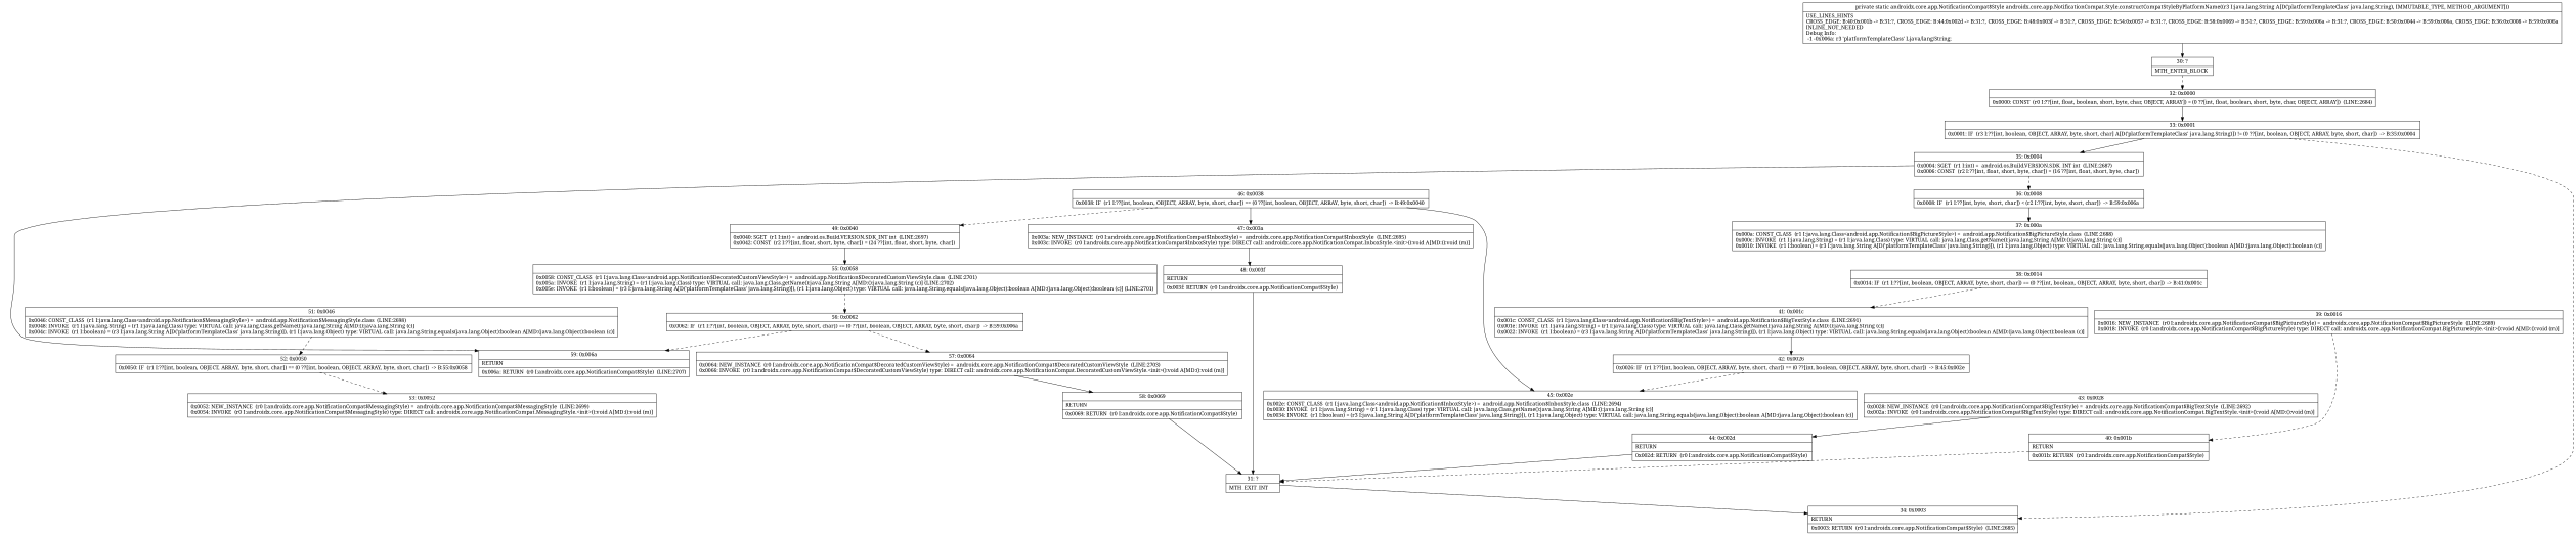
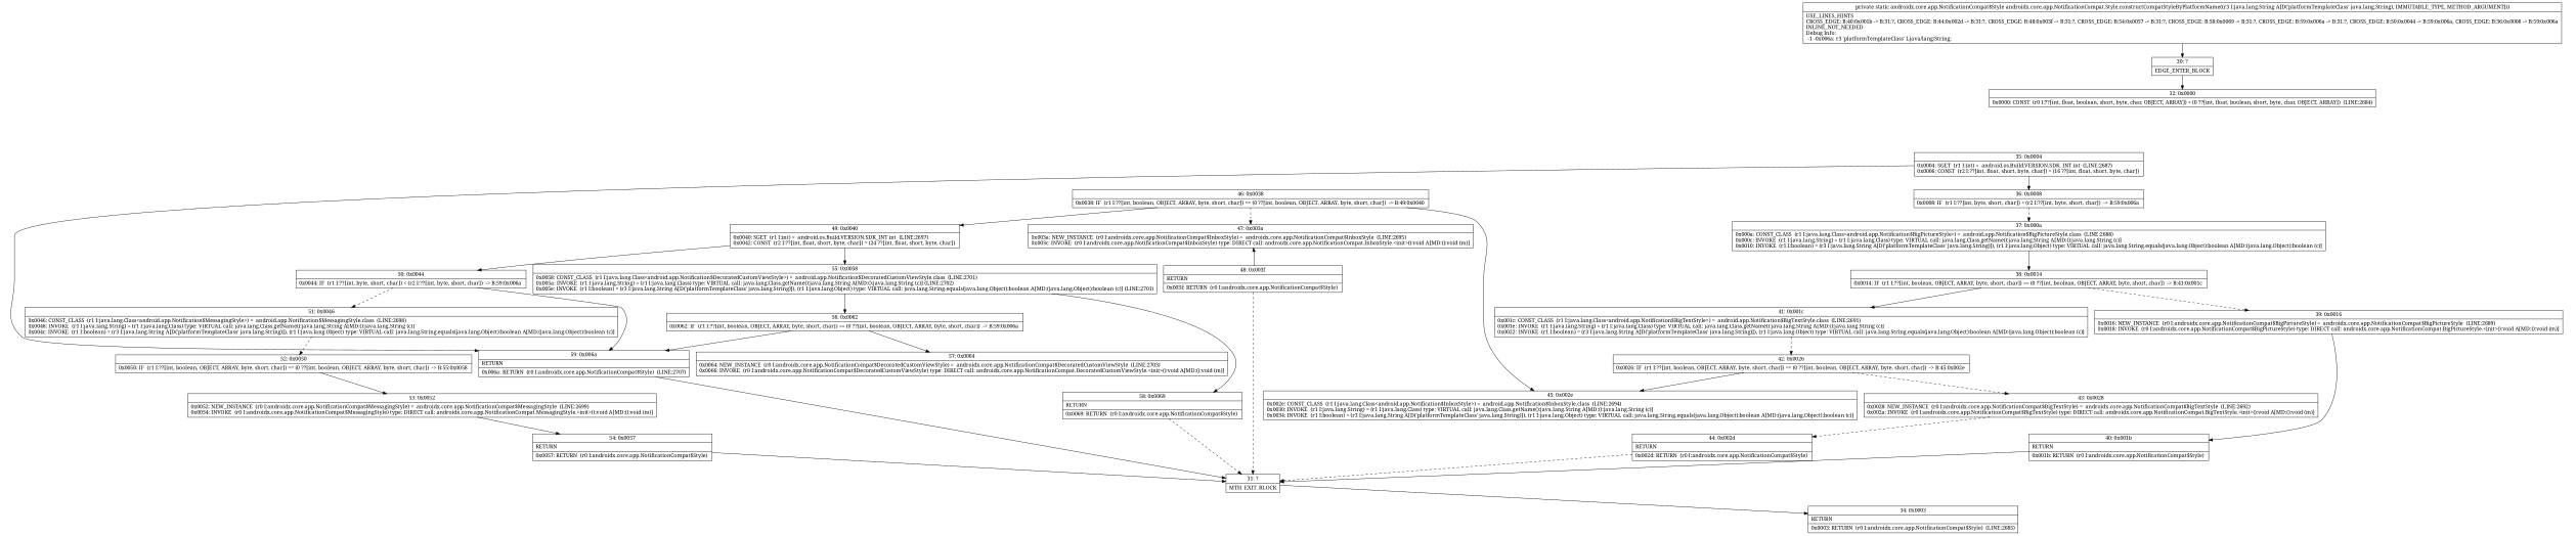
  digraph {
    fontname="Noto Serif"
    node [fontname="Noto Serif" shape=record]
    edge [fontname="Noto Serif"]
-   n1 [label="{30\:\ ?|MTH_ENTER_BLOCK\l}"]
+   n1 [label="{30\:\ ?|EDGE_ENTER_BLOCK\l}"]
    n2 [label="{32\:\ 0x0000|0x0000: CONST  (r0 I:??[int, float, boolean, short, byte, char, OBJECT, ARRAY]) = (0 ??[int, float, boolean, short, byte, char, OBJECT, ARRAY])  (LINE:2684)\l}"]
-   n3 [label="{33\:\ 0x0001|0x0001: IF  (r3 I:??[int, boolean, OBJECT, ARRAY, byte, short, char] A[D('platformTemplateClass' java.lang.String)]) != (0 ??[int, boolean, OBJECT, ARRAY, byte, short, char])  \-\> B:35:0x0004 \l}"]
    n4 [label="{34\:\ 0x0003|RETURN\l|0x0003: RETURN  (r0 I:androidx.core.app.NotificationCompat$Style)  (LINE:2685)\l}"]
    n5 [label="{35\:\ 0x0004|0x0004: SGET  (r1 I:int) =  android.os.Build.VERSION.SDK_INT int  (LINE:2687)\l0x0006: CONST  (r2 I:??[int, float, short, byte, char]) = (16 ??[int, float, short, byte, char]) \l}"]
    n6 [label="{36\:\ 0x0008|0x0008: IF  (r1 I:??[int, byte, short, char]) \< (r2 I:??[int, byte, short, char])  \-\> B:59:0x006a \l}"]
    n7 [label="{59\:\ 0x006a|RETURN\l|0x006a: RETURN  (r0 I:androidx.core.app.NotificationCompat$Style)  (LINE:2707)\l}"]
-   n8 [label="{31\:\ ?|MTH_EXIT_INT\l}"]
+   n8 [label="{31\:\ ?|MTH_EXIT_BLOCK\l}"]
    n9 [label="{37\:\ 0x000a|0x000a: CONST_CLASS  (r1 I:java.lang.Class\<android.app.Notification$BigPictureStyle\>) =  android.app.Notification$BigPictureStyle.class  (LINE:2688)\l0x000c: INVOKE  (r1 I:java.lang.String) = (r1 I:java.lang.Class) type: VIRTUAL call: java.lang.Class.getName():java.lang.String A[MD:():java.lang.String (c)]\l0x0010: INVOKE  (r1 I:boolean) = (r3 I:java.lang.String A[D('platformTemplateClass' java.lang.String)]), (r1 I:java.lang.Object) type: VIRTUAL call: java.lang.String.equals(java.lang.Object):boolean A[MD:(java.lang.Object):boolean (c)]\l}"]
    n10 [label="{38\:\ 0x0014|0x0014: IF  (r1 I:??[int, boolean, OBJECT, ARRAY, byte, short, char]) == (0 ??[int, boolean, OBJECT, ARRAY, byte, short, char])  \-\> B:41:0x001c \l}"]
    n11 [label="{39\:\ 0x0016|0x0016: NEW_INSTANCE  (r0 I:androidx.core.app.NotificationCompat$BigPictureStyle) =  androidx.core.app.NotificationCompat$BigPictureStyle  (LINE:2689)\l0x0018: INVOKE  (r0 I:androidx.core.app.NotificationCompat$BigPictureStyle) type: DIRECT call: androidx.core.app.NotificationCompat.BigPictureStyle.\<init\>():void A[MD:():void (m)]\l}"]
    n12 [label="{41\:\ 0x001c|0x001c: CONST_CLASS  (r1 I:java.lang.Class\<android.app.Notification$BigTextStyle\>) =  android.app.Notification$BigTextStyle.class  (LINE:2691)\l0x001e: INVOKE  (r1 I:java.lang.String) = (r1 I:java.lang.Class) type: VIRTUAL call: java.lang.Class.getName():java.lang.String A[MD:():java.lang.String (c)]\l0x0022: INVOKE  (r1 I:boolean) = (r3 I:java.lang.String A[D('platformTemplateClass' java.lang.String)]), (r1 I:java.lang.Object) type: VIRTUAL call: java.lang.String.equals(java.lang.Object):boolean A[MD:(java.lang.Object):boolean (c)]\l}"]
    n13 [label="{40\:\ 0x001b|RETURN\l|0x001b: RETURN  (r0 I:androidx.core.app.NotificationCompat$Style) \l}"]
    n14 [label="{42\:\ 0x0026|0x0026: IF  (r1 I:??[int, boolean, OBJECT, ARRAY, byte, short, char]) == (0 ??[int, boolean, OBJECT, ARRAY, byte, short, char])  \-\> B:45:0x002e \l}"]
    n15 [label="{43\:\ 0x0028|0x0028: NEW_INSTANCE  (r0 I:androidx.core.app.NotificationCompat$BigTextStyle) =  androidx.core.app.NotificationCompat$BigTextStyle  (LINE:2692)\l0x002a: INVOKE  (r0 I:androidx.core.app.NotificationCompat$BigTextStyle) type: DIRECT call: androidx.core.app.NotificationCompat.BigTextStyle.\<init\>():void A[MD:():void (m)]\l}"]
    n16 [label="{45\:\ 0x002e|0x002e: CONST_CLASS  (r1 I:java.lang.Class\<android.app.Notification$InboxStyle\>) =  android.app.Notification$InboxStyle.class  (LINE:2694)\l0x0030: INVOKE  (r1 I:java.lang.String) = (r1 I:java.lang.Class) type: VIRTUAL call: java.lang.Class.getName():java.lang.String A[MD:():java.lang.String (c)]\l0x0034: INVOKE  (r1 I:boolean) = (r3 I:java.lang.String A[D('platformTemplateClass' java.lang.String)]), (r1 I:java.lang.Object) type: VIRTUAL call: java.lang.String.equals(java.lang.Object):boolean A[MD:(java.lang.Object):boolean (c)]\l}"]
    n17 [label="{44\:\ 0x002d|RETURN\l|0x002d: RETURN  (r0 I:androidx.core.app.NotificationCompat$Style) \l}"]
    n18 [label="{46\:\ 0x0038|0x0038: IF  (r1 I:??[int, boolean, OBJECT, ARRAY, byte, short, char]) == (0 ??[int, boolean, OBJECT, ARRAY, byte, short, char])  \-\> B:49:0x0040 \l}"]
    n19 [label="{47\:\ 0x003a|0x003a: NEW_INSTANCE  (r0 I:androidx.core.app.NotificationCompat$InboxStyle) =  androidx.core.app.NotificationCompat$InboxStyle  (LINE:2695)\l0x003c: INVOKE  (r0 I:androidx.core.app.NotificationCompat$InboxStyle) type: DIRECT call: androidx.core.app.NotificationCompat.InboxStyle.\<init\>():void A[MD:():void (m)]\l}"]
    n20 [label="{49\:\ 0x0040|0x0040: SGET  (r1 I:int) =  android.os.Build.VERSION.SDK_INT int  (LINE:2697)\l0x0042: CONST  (r2 I:??[int, float, short, byte, char]) = (24 ??[int, float, short, byte, char]) \l}"]
    n21 [label="{48\:\ 0x003f|RETURN\l|0x003f: RETURN  (r0 I:androidx.core.app.NotificationCompat$Style) \l}"]
+   n22 [label="{50\:\ 0x0044|0x0044: IF  (r1 I:??[int, byte, short, char]) \< (r2 I:??[int, byte, short, char])  \-\> B:59:0x006a \l}"]
    n23 [label="{55\:\ 0x0058|0x0058: CONST_CLASS  (r1 I:java.lang.Class\<android.app.Notification$DecoratedCustomViewStyle\>) =  android.app.Notification$DecoratedCustomViewStyle.class  (LINE:2701)\l0x005a: INVOKE  (r1 I:java.lang.String) = (r1 I:java.lang.Class) type: VIRTUAL call: java.lang.Class.getName():java.lang.String A[MD:():java.lang.String (c)] (LINE:2702)\l0x005e: INVOKE  (r1 I:boolean) = (r3 I:java.lang.String A[D('platformTemplateClass' java.lang.String)]), (r1 I:java.lang.Object) type: VIRTUAL call: java.lang.String.equals(java.lang.Object):boolean A[MD:(java.lang.Object):boolean (c)] (LINE:2701)\l}"]
    n24 [label="{51\:\ 0x0046|0x0046: CONST_CLASS  (r1 I:java.lang.Class\<android.app.Notification$MessagingStyle\>) =  android.app.Notification$MessagingStyle.class  (LINE:2698)\l0x0048: INVOKE  (r1 I:java.lang.String) = (r1 I:java.lang.Class) type: VIRTUAL call: java.lang.Class.getName():java.lang.String A[MD:():java.lang.String (c)]\l0x004c: INVOKE  (r1 I:boolean) = (r3 I:java.lang.String A[D('platformTemplateClass' java.lang.String)]), (r1 I:java.lang.Object) type: VIRTUAL call: java.lang.String.equals(java.lang.Object):boolean A[MD:(java.lang.Object):boolean (c)]\l}"]
    n25 [label="{52\:\ 0x0050|0x0050: IF  (r1 I:??[int, boolean, OBJECT, ARRAY, byte, short, char]) == (0 ??[int, boolean, OBJECT, ARRAY, byte, short, char])  \-\> B:55:0x0058 \l}"]
    n26 [label="{53\:\ 0x0052|0x0052: NEW_INSTANCE  (r0 I:androidx.core.app.NotificationCompat$MessagingStyle) =  androidx.core.app.NotificationCompat$MessagingStyle  (LINE:2699)\l0x0054: INVOKE  (r0 I:androidx.core.app.NotificationCompat$MessagingStyle) type: DIRECT call: androidx.core.app.NotificationCompat.MessagingStyle.\<init\>():void A[MD:():void (m)]\l}"]
+   n27 [label="{54\:\ 0x0057|RETURN\l|0x0057: RETURN  (r0 I:androidx.core.app.NotificationCompat$Style) \l}"]
    n28 [label="{56\:\ 0x0062|0x0062: IF  (r1 I:??[int, boolean, OBJECT, ARRAY, byte, short, char]) == (0 ??[int, boolean, OBJECT, ARRAY, byte, short, char])  \-\> B:59:0x006a \l}"]
    n29 [label="{57\:\ 0x0064|0x0064: NEW_INSTANCE  (r0 I:androidx.core.app.NotificationCompat$DecoratedCustomViewStyle) =  androidx.core.app.NotificationCompat$DecoratedCustomViewStyle  (LINE:2703)\l0x0066: INVOKE  (r0 I:androidx.core.app.NotificationCompat$DecoratedCustomViewStyle) type: DIRECT call: androidx.core.app.NotificationCompat.DecoratedCustomViewStyle.\<init\>():void A[MD:():void (m)]\l}"]
    n30 [label="{58\:\ 0x0069|RETURN\l|0x0069: RETURN  (r0 I:androidx.core.app.NotificationCompat$Style) \l}"]
    n31 [label="{private static androidx.core.app.NotificationCompat$Style androidx.core.app.NotificationCompat.Style.constructCompatStyleByPlatformName((r3 I:java.lang.String A[D('platformTemplateClass' java.lang.String), IMMUTABLE_TYPE, METHOD_ARGUMENT]))  | USE_LINES_HINTS\lCROSS_EDGE: B:40:0x001b \-\> B:31:?, CROSS_EDGE: B:44:0x002d \-\> B:31:?, CROSS_EDGE: B:48:0x003f \-\> B:31:?, CROSS_EDGE: B:54:0x0057 \-\> B:31:?, CROSS_EDGE: B:58:0x0069 \-\> B:31:?, CROSS_EDGE: B:59:0x006a \-\> B:31:?, CROSS_EDGE: B:50:0x0044 \-\> B:59:0x006a, CROSS_EDGE: B:36:0x0008 \-\> B:59:0x006a\lINLINE_NOT_NEEDED\lDebug Info:\l  \-1 \-0x006a: r3 'platformTemplateClass' Ljava\/lang\/String;\l}"]
-   n1 -> n2 [style=dashed]
-   n2 -> n3
-   n3 -> n4 [style=dashed]
-   n3 -> n5
-   n5 -> n6 [style=dashed]
+   n1 -> n2
+   n5 -> n6
    n5 -> n7
-   n6 -> n9 [style=solid]
+   n6 -> n9 [style=dashed]
+   n7 -> n8
    n8 -> n4
-   n10 -> n12 [style=dashed]
-   n11 -> n13 [style=dashed]
-   n12 -> n14
-   n13 -> n8 [style=dashed]
-   n14 -> n16 [style=dashed]
-   n15 -> n17
-   n17 -> n8
+   n9 -> n10
+   n10 -> n11 [style=dashed]
+   n10 -> n12
+   n11 -> n13
+   n12 -> n14 [style=dashed]
+   n13 -> n8
+   n14 -> n15 [style=dashed]
+   n14 -> n16
+   n15 -> n17 [style=dashed]
+   n17 -> n8 [style=dashed]
    n18 -> n16
-   n18 -> n19 [style=solid]
-   n18 -> n20 [style=dashed]
-   n19 -> n21
+   n18 -> n19 [style=dashed]
+   n18 -> n20
+   n21 -> n19
+   n20 -> n22
    n20 -> n23
-   n21 -> n8
-   n23 -> n28 [style=dashed]
+   n21 -> n8 [style=dashed]
+   n22 -> n7
+   n22 -> n24 [style=dashed]
+   n23 -> n28
    n24 -> n25 [style=dashed]
-   n25 -> n26 [style=dashed]
-   n28 -> n7 [style=dashed]
-   n28 -> n29 [style=dashed]
-   n29 -> n30
-   n30 -> n8
+   n25 -> n26 [style=solid]
+   n26 -> n27
+   n27 -> n8
+   n28 -> n7
+   n28 -> n29 [style=solid]
+   n23 -> n30
+   n30 -> n8 [style=dashed]
    n31 -> n1
  }
